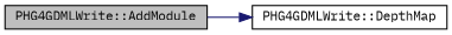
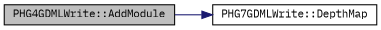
  digraph {
    rankdir=LR
    fontname="IBM Plex Mono"
    node [color=black fontname="IBM Plex Mono" fontsize=10 shape=record]
    n1 [fillcolor=grey75 fontcolor=black height=0.2 label="PHG4GDMLWrite::AddModule" style=filled width=0.4]
-   n2 [height=0.2 label="PHG4GDMLWrite::DepthMap" width=0.4]
+   n2 [height=0.2 label="PHG7GDMLWrite::DepthMap" width=0.4]
    n1 -> n2 [color=midnightblue fontname="IBM Plex Mono" fontsize=10 labelfontname=FreeSans labelfontsize=10 style=solid]
  }
